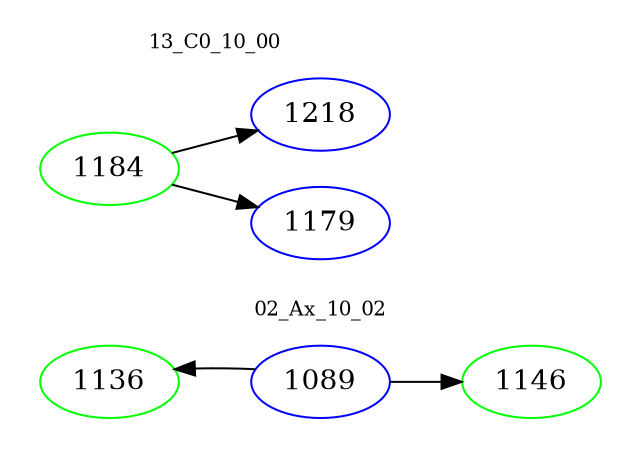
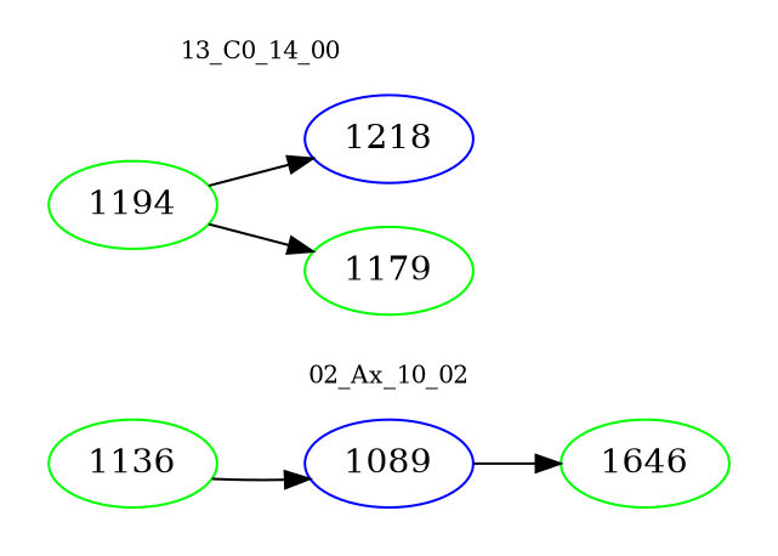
  digraph {
    rankdir=LR
    node [color=green]
    edge [color=black]
    n1 [label=1136]
    n2 [color=blue label=1089]
-   n3 [label=1146]
-   n4 [label=1184]
-   n5 [color=blue label=1179]
+   n3 [label=1646]
+   n4 [label=1194]
+   n5 [label=1179]
    n6 [color=blue label=1218]
    subgraph cluster_1 {
      color=white
      fontsize=10
      label="02_Ax_10_02"
      n1
      n2
      n3
    }
    subgraph cluster_2 {
      color=white
      fontsize=10
-     label="13_C0_10_00"
+     label="13_C0_14_00"
      n4
      n5
      n6
    }
-   n2 -> n1
+   n1 -> n2
    n2 -> n3
    n4 -> n5
    n4 -> n6
  }
